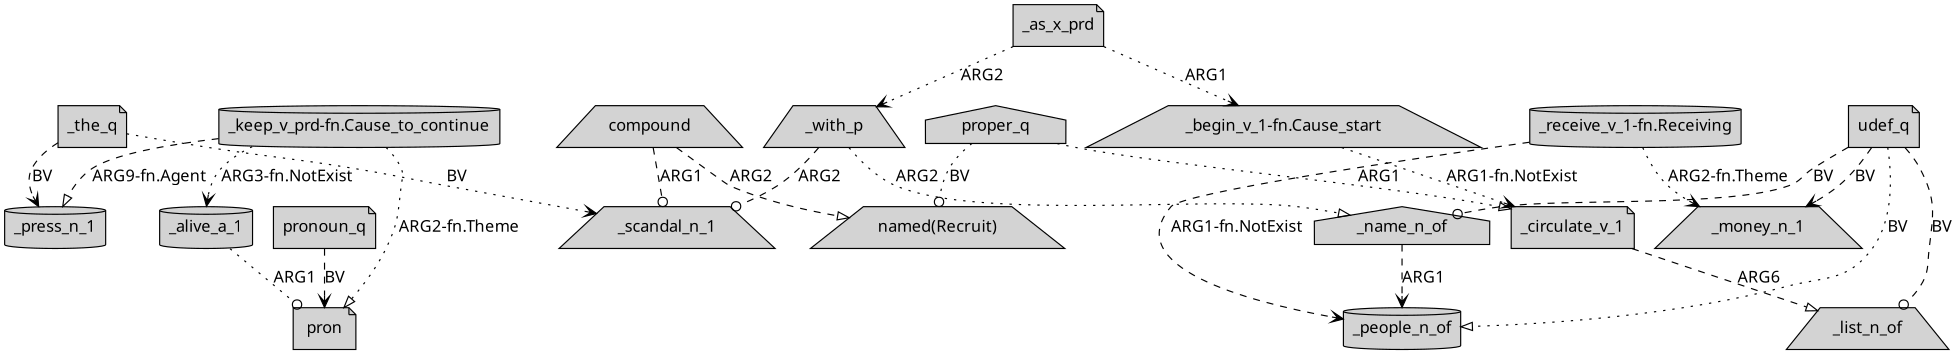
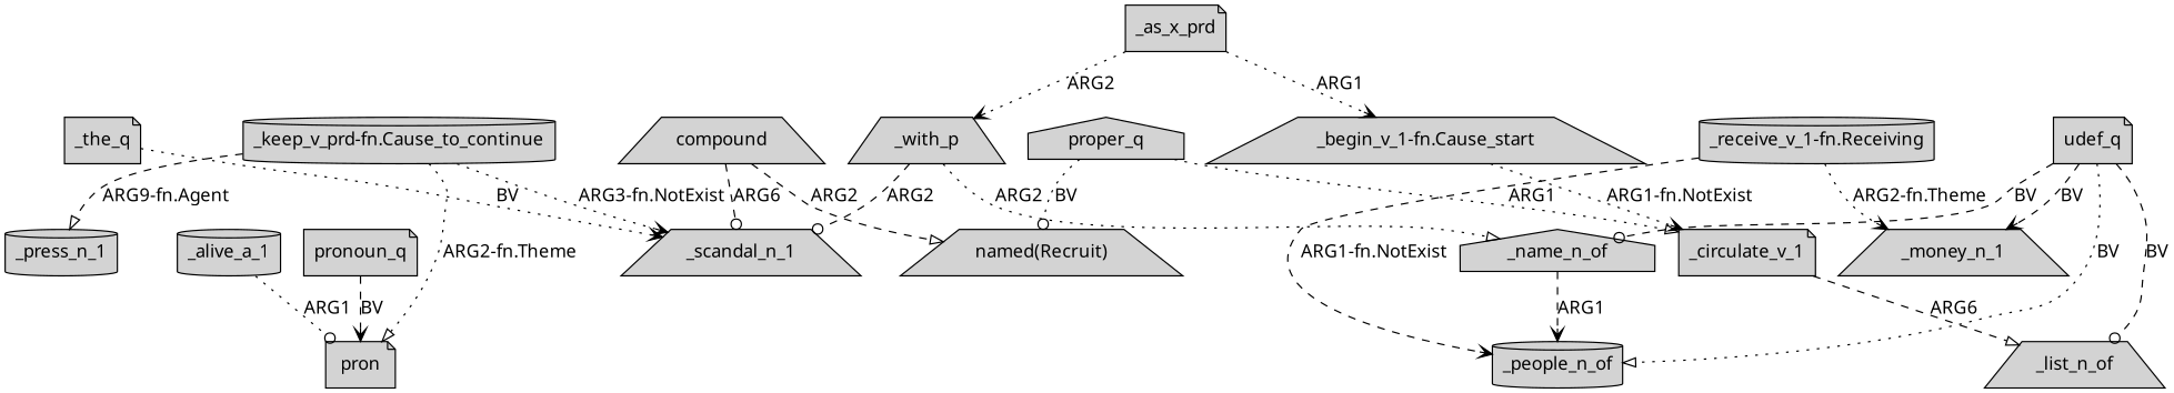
  digraph {
    fontname="Noto Sans"
    node [fontname="Noto Sans" shape=trapezium style=filled]
    edge [arrowhead=vee fontname="Noto Sans" style=dotted]
    _as_x_prd [shape=note]
    _with_p
    n3 [label="_begin_v_1-fn.Cause_start"]
    _scandal_n_1
    _name_n_of [shape=house]
    _circulate_v_1 [shape=note]
    _list_n_of
    _people_n_of [shape=cylinder]
    _alive_a_1 [shape=cylinder]
    pron [shape=note]
    udef_q [shape=note]
    _money_n_1
    _the_q [shape=note]
    _press_n_1 [shape=cylinder]
    proper_q [shape=house]
    "named(Recruit)"
    "_keep_v_prd-fn.Cause_to_continue" [shape=cylinder]
    compound
    pronoun_q [shape=note]
    "_receive_v_1-fn.Receiving" [shape=cylinder]
    _as_x_prd -> _with_p [label=ARG2]
    _as_x_prd -> n3 [label=ARG1]
    _with_p -> _scandal_n_1 [arrowhead=odot label=ARG2 style=dashed]
    _with_p -> _name_n_of [arrowhead=onormal label=ARG2]
    n3 -> _circulate_v_1 [label="ARG1-fn.NotExist"]
    _name_n_of -> _people_n_of [label=ARG1 style=dashed]
    _circulate_v_1 -> _list_n_of [arrowhead=onormal label=ARG6 style=dashed]
    _alive_a_1 -> pron [arrowhead=odot label=ARG1]
    udef_q -> _name_n_of [arrowhead=odot label=BV style=dashed]
    udef_q -> _list_n_of [arrowhead=odot label=BV style=dashed]
    udef_q -> _people_n_of [arrowhead=onormal label=BV]
    udef_q -> _money_n_1 [label=BV style=dashed]
    _the_q -> _scandal_n_1 [label=BV]
-   _the_q -> _press_n_1 [label=BV style=dashed]
    proper_q -> _circulate_v_1 [arrowhead=onormal label=ARG1]
    proper_q -> "named(Recruit)" [arrowhead=odot label=BV]
-   "_keep_v_prd-fn.Cause_to_continue" -> _alive_a_1 [label="ARG3-fn.NotExist"]
+   "_keep_v_prd-fn.Cause_to_continue" -> _scandal_n_1 [label="ARG3-fn.NotExist"]
    "_keep_v_prd-fn.Cause_to_continue" -> pron [arrowhead=onormal label="ARG2-fn.Theme"]
    "_keep_v_prd-fn.Cause_to_continue" -> _press_n_1 [arrowhead=onormal label="ARG9-fn.Agent" style=dashed]
-   compound -> _scandal_n_1 [arrowhead=odot label=ARG1 style=dashed]
+   compound -> _scandal_n_1 [arrowhead=odot label=ARG6 style=dashed]
    compound -> "named(Recruit)" [arrowhead=onormal label=ARG2 style=dashed]
    pronoun_q -> pron [label=BV style=dashed]
    "_receive_v_1-fn.Receiving" -> _people_n_of [label="ARG1-fn.NotExist" style=dashed]
    "_receive_v_1-fn.Receiving" -> _money_n_1 [label="ARG2-fn.Theme"]
  }
